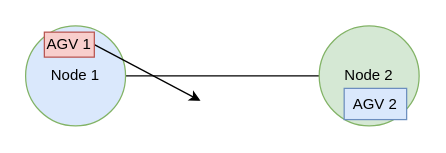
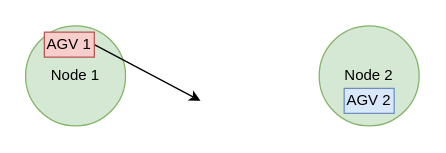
  <mxCell id="0" />
  <mxCell id="1" parent="0" />
- <mxCell id="2" style="edgeStyle=none;html=1;exitX=1;exitY=0.5;exitDx=0;exitDy=0;entryX=0;entryY=0.5;entryDx=0;entryDy=0;endArrow=none;endFill=0;" edge="1" parent="1" source="3" target="4"><mxGeometry relative="1" as="geometry" /></mxCell>
- <mxCell id="3" value="Node 1" style="ellipse;whiteSpace=wrap;html=1;aspect=fixed;fillColor=#dae8fc;strokeColor=#82b366;" vertex="1" parent="1"><mxGeometry x="20" y="20" width="80" height="80" as="geometry" /></mxCell>
+ <mxCell id="3" value="Node 1" style="ellipse;whiteSpace=wrap;html=1;aspect=fixed;fillColor=#d5e8d4;strokeColor=#82b366;" vertex="1" parent="1"><mxGeometry x="20" y="20" width="80" height="80" as="geometry" /></mxCell>
  <mxCell id="4" value="Node 2" style="ellipse;whiteSpace=wrap;html=1;aspect=fixed;fillColor=#d5e8d4;strokeColor=#82b366;" vertex="1" parent="1"><mxGeometry x="255" y="20" width="80" height="80" as="geometry" /></mxCell>
  <mxCell id="5" style="edgeStyle=none;html=1;exitX=1;exitY=0.5;exitDx=0;exitDy=0;" edge="1" parent="1" source="6"><mxGeometry relative="1" as="geometry"><mxPoint x="160" y="80" as="targetPoint" /></mxGeometry></mxCell>
  <mxCell id="6" value="AGV 1" style="rounded=0;whiteSpace=wrap;html=1;fillColor=#f8cecc;strokeColor=#b85450;" vertex="1" parent="1"><mxGeometry x="35" y="25" width="40" height="20" as="geometry" /></mxCell>
- <mxCell id="7" value="AGV 2" style="rounded=0;whiteSpace=wrap;html=1;fillColor=#dae8fc;strokeColor=#6c8ebf;" vertex="1" parent="1"><mxGeometry x="275" y="70" width="50" height="25" as="geometry" /></mxCell>
+ <mxCell id="7" value="AGV 2" style="rounded=0;whiteSpace=wrap;html=1;fillColor=#dae8fc;strokeColor=#6c8ebf;" vertex="1" parent="1"><mxGeometry x="275" y="70" width="40" height="20" as="geometry" /></mxCell>
